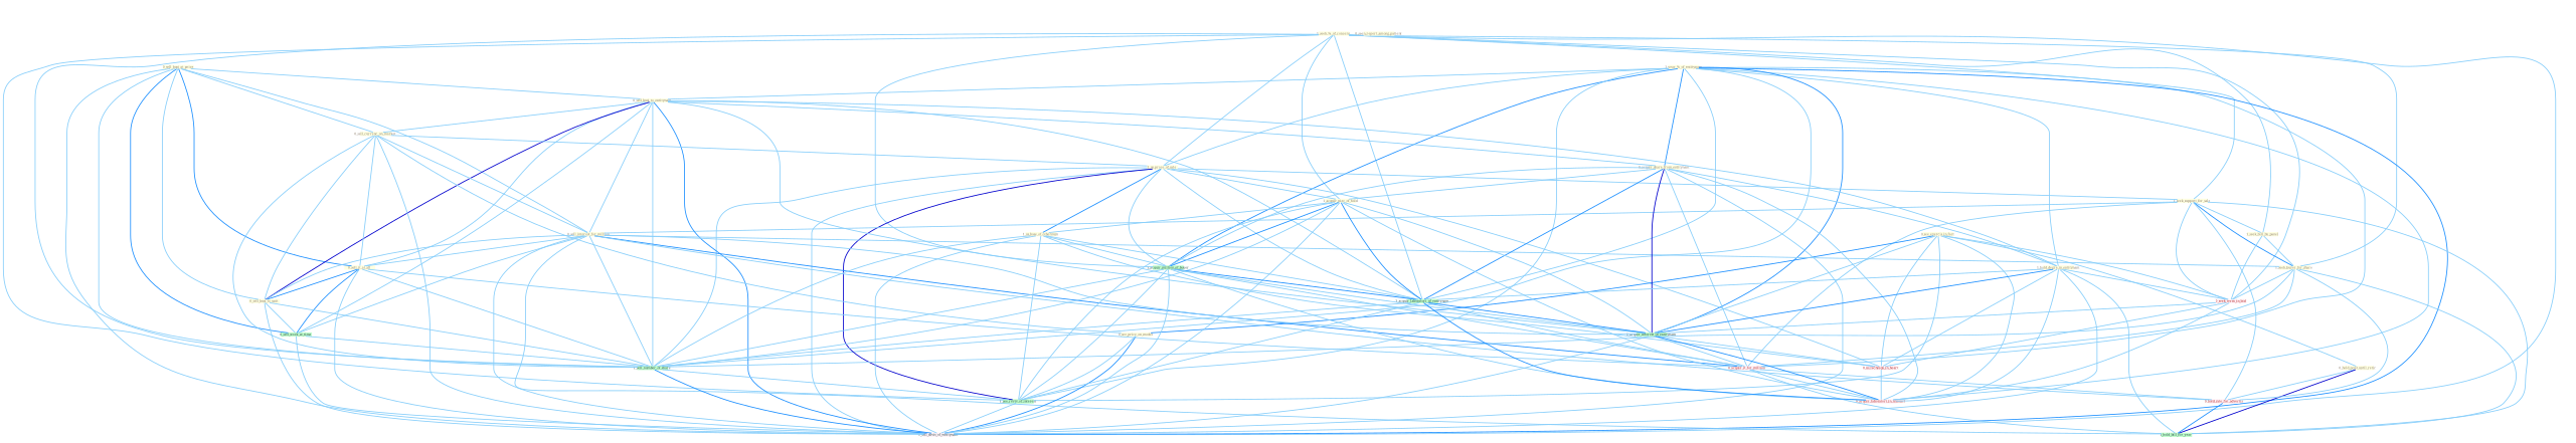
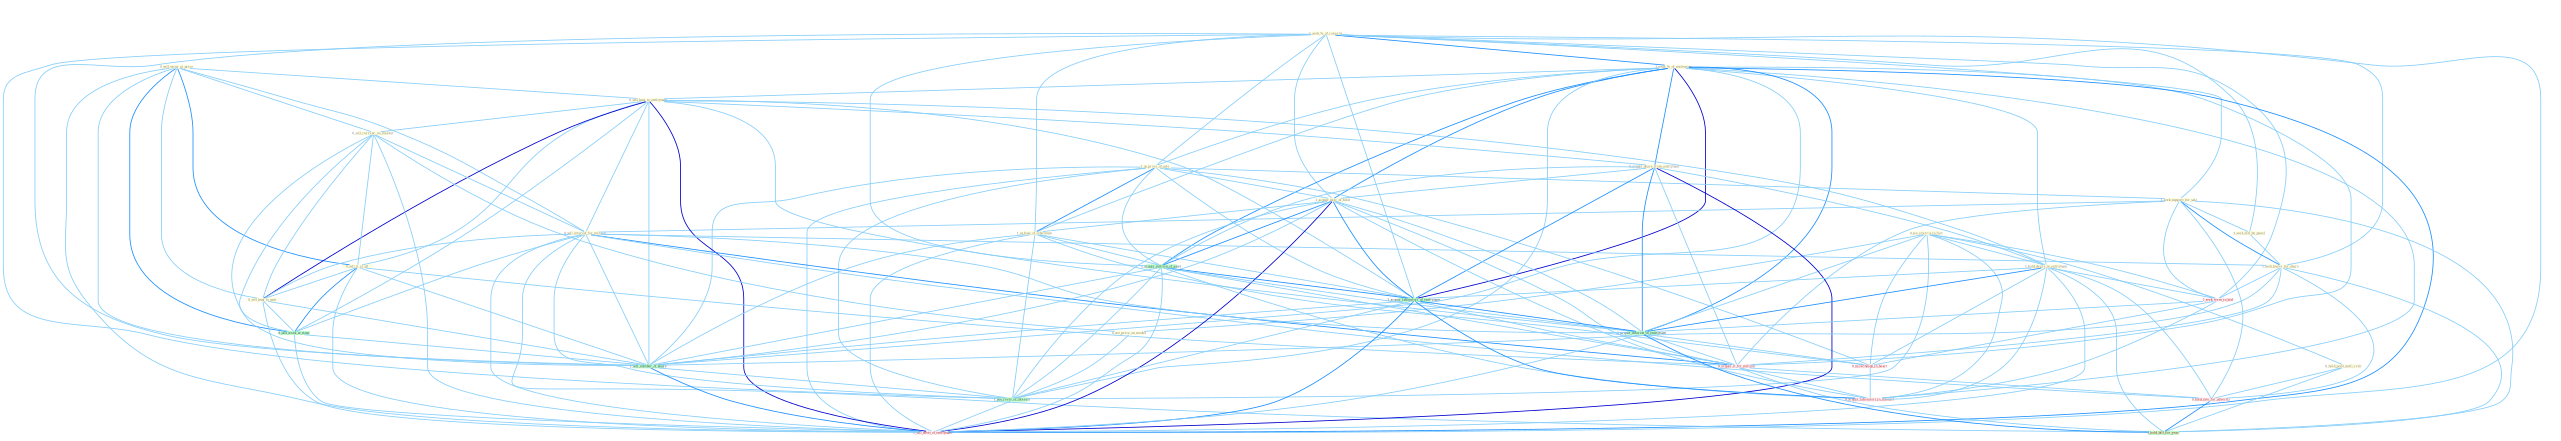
  graph {
    fontname="Noto Serif"
    node [color="#ffffe0" fixedsize=true fontcolor="#8b7d6b" fontname="Noto Serif" fontsize=4 shape=polygon style=filled]
    edge [color="#87cefa" fontname="Noto Serif" w=1]
    "1_seek_%_of_concern " [height=.06 width=.5]
    n2 [height=.06 label="1_year_%_of_entitynam" width=.5]
    "1_us_proce_of_sale " [height=.06 width=.5]
    "1_seek_support_for_sale " [height=.06 width=.5]
-   "0_sell_secur_at_price " [height=.06 width=.5 label="0_sell_busi_at_price"]
+   "0_sell_secur_at_price " [height=.06 width=.5]
    "0_see_exercis_in_fact " [height=.06 width=.5]
-   "0_seen_report_among_patient " [height=.06 width=.5]
    "0_sell_busi_to_entitynam " [height=.06 width=.5]
    "0_sell_currenc_on_market " [height=.06 width=.5]
    "0_sell_interest_for_million " [height=.06 width=.5]
    n11 [height=.06 label="1_seek_bill_by_panel" width=.5]
    "0_acquir_share_from_entitynam " [height=.06 width=.5]
    n13 [height=.06 label="1_acquir_piec_of_hold" width=.5]
    "1_hold_degre_in_entitynam " [height=.06 width=.5]
    "0_see_price_on_model " [height=.06 width=.5]
    "0_sell_it_at_all " [height=.06 width=.5]
    "0_hold_posit_until_retir " [height=.06 width=.5]
    "0_sell_busi_to_unit " [height=.06 width=.5]
    "1_seek_buyer_for_share " [height=.06 width=.5]
    "1_us_base_of_othernum " [height=.06 width=.5]
    "0_seek_term_in_bid " [color="#fff0f5" fontcolor="#b22222" height=.06 width=.5]
    "0_us_techniqu_in_heart " [color="#fff0f5" fontcolor="#b22222" height=.06 width=.5]
    "0_acquir_it_for_million " [color="#fff0f5" fontcolor="#b22222" height=.06 width=.5]
    "0_hold_rate_for_advertis " [color="#fff0f5" fontcolor="#b22222" height=.06 width=.5]
    "0_acquir_laboratori_in_transact " [color="#fff0f5" fontcolor="#b22222" height=.06 width=.5]
-   "1_sell_divis_of_entitynam " [color="#fff0f5" fontcolor="#2f4f4f" height=.06 width=.5]
-   "1_acquir_million_of_asset " [color="#BDFCC9" fontcolor="#2f4f4f" height=.06 width=.5 label="1_acquir_million_of_buyer"]
+   "1_sell_divis_of_entitynam " [color="#fff0f5" fontcolor="#b22222" height=.06 width=.5]
+   "1_acquir_million_of_asset " [color="#BDFCC9" fontcolor="#2f4f4f" height=.06 width=.5]
    "1_acquir_laboratori_of_entitynam " [color="#BDFCC9" fontcolor="#2f4f4f" height=.06 width=.5]
    "1_sell_number_of_share " [color="#BDFCC9" fontcolor="#2f4f4f" height=.06 width=.5]
    "1_see_reviv_of_interest " [color="#BDFCC9" fontcolor="#2f4f4f" height=.06 width=.5]
    "1_acquir_interest_in_entitynam " [color="#BDFCC9" fontcolor="#2f4f4f" height=.06 width=.5]
-   "1_hold_bill_for_year " [color="#BDFCC9" fontcolor="#2f4f4f" height=.06 width=.5]
+   "1_hold_bill_for_year " [color="#BDFCC9" fontcolor="#b22222" height=.06 width=.5]
    "0_sell_stock_at_time " [color="#BDFCC9" fontcolor="#2f4f4f" height=.06 width=.5]
    subgraph sub_1 {
      "1_seek_%_of_concern "
      n2
      "1_us_proce_of_sale "
      "1_seek_support_for_sale "
      "0_sell_secur_at_price "
      "0_see_exercis_in_fact "
-     "0_seen_report_among_patient "
      "0_sell_busi_to_entitynam "
      "0_sell_currenc_on_market "
      "0_sell_interest_for_million "
      n11
      "0_acquir_share_from_entitynam "
      n13
      "1_hold_degre_in_entitynam "
      "0_see_price_on_model "
      "0_sell_it_at_all "
      "0_hold_posit_until_retir "
      "0_sell_busi_to_unit "
      "1_seek_buyer_for_share "
      "1_us_base_of_othernum "
    }
    subgraph sub_2 {
      "0_seek_term_in_bid "
      "0_us_techniqu_in_heart "
      "0_acquir_it_for_million "
      "0_hold_rate_for_advertis "
      "0_acquir_laboratori_in_transact "
      "1_sell_divis_of_entitynam "
    }
+   "1_seek_%_of_concern " -- n2 [color="#1e90ff" w=2]
    "1_seek_%_of_concern " -- "1_us_proce_of_sale "
    "1_seek_%_of_concern " -- "1_seek_support_for_sale "
    "1_seek_%_of_concern " -- n11
    "1_seek_%_of_concern " -- n13
    "1_seek_%_of_concern " -- "1_seek_buyer_for_share "
+   "1_seek_%_of_concern " -- "1_us_base_of_othernum "
    "1_seek_%_of_concern " -- "0_seek_term_in_bid "
    "1_seek_%_of_concern " -- "1_sell_divis_of_entitynam "
    "1_seek_%_of_concern " -- "1_acquir_million_of_asset "
    "1_seek_%_of_concern " -- "1_acquir_laboratori_of_entitynam "
    "1_seek_%_of_concern " -- "1_sell_number_of_share "
    "1_seek_%_of_concern " -- "1_see_reviv_of_interest "
    n2 -- "1_us_proce_of_sale "
    n2 -- "0_sell_busi_to_entitynam "
    n2 -- "0_acquir_share_from_entitynam " [color="#1e90ff" w=2]
+   n2 -- n13 [color="#1e90ff" w=2]
    n2 -- "1_hold_degre_in_entitynam "
+   n2 -- "1_us_base_of_othernum "
    n2 -- "0_acquir_it_for_million "
    n2 -- "0_acquir_laboratori_in_transact "
    n2 -- "1_sell_divis_of_entitynam " [color="#1e90ff" w=2]
    n2 -- "1_acquir_million_of_asset " [color="#1e90ff" w=2]
-   n2 -- "1_acquir_laboratori_of_entitynam " [w=3]
+   n2 -- "1_acquir_laboratori_of_entitynam " [color="#0000cd" w=3]
    n2 -- "1_sell_number_of_share "
    n2 -- "1_see_reviv_of_interest "
    n2 -- "1_acquir_interest_in_entitynam " [color="#1e90ff" w=2]
    "1_us_proce_of_sale " -- "1_seek_support_for_sale "
    "1_us_proce_of_sale " -- n13
    "1_us_proce_of_sale " -- "1_us_base_of_othernum " [color="#1e90ff" w=2]
    "1_us_proce_of_sale " -- "0_us_techniqu_in_heart "
    "1_us_proce_of_sale " -- "1_sell_divis_of_entitynam "
    "1_us_proce_of_sale " -- "1_acquir_million_of_asset "
    "1_us_proce_of_sale " -- "1_acquir_laboratori_of_entitynam "
    "1_us_proce_of_sale " -- "1_sell_number_of_share "
-   "1_us_proce_of_sale " -- "1_see_reviv_of_interest " [color="#0000cd"]
+   "1_us_proce_of_sale " -- "1_see_reviv_of_interest "
    "1_seek_support_for_sale " -- "0_sell_interest_for_million "
    "1_seek_support_for_sale " -- n11
    "1_seek_support_for_sale " -- "1_seek_buyer_for_share " [color="#1e90ff" w=2]
    "1_seek_support_for_sale " -- "0_seek_term_in_bid "
    "1_seek_support_for_sale " -- "0_acquir_it_for_million "
    "1_seek_support_for_sale " -- "0_hold_rate_for_advertis "
    "1_seek_support_for_sale " -- "1_hold_bill_for_year "
    "0_sell_secur_at_price " -- "0_sell_busi_to_entitynam "
    "0_sell_secur_at_price " -- "0_sell_currenc_on_market "
    "0_sell_secur_at_price " -- "0_sell_interest_for_million "
    "0_sell_secur_at_price " -- "0_sell_it_at_all " [color="#1e90ff" w=2]
    "0_sell_secur_at_price " -- "0_sell_busi_to_unit "
    "0_sell_secur_at_price " -- "1_sell_divis_of_entitynam "
    "0_sell_secur_at_price " -- "1_sell_number_of_share "
    "0_sell_secur_at_price " -- "0_sell_stock_at_time " [color="#1e90ff" w=2]
-   "0_see_exercis_in_fact " -- "0_see_price_on_model " [color="#1e90ff"]
+   "0_see_exercis_in_fact " -- "1_hold_degre_in_entitynam "
+   "0_see_exercis_in_fact " -- "0_see_price_on_model "
    "0_see_exercis_in_fact " -- "0_hold_posit_until_retir "
    "0_see_exercis_in_fact " -- "0_seek_term_in_bid "
    "0_see_exercis_in_fact " -- "0_us_techniqu_in_heart "
    "0_see_exercis_in_fact " -- "0_acquir_laboratori_in_transact "
    "0_see_exercis_in_fact " -- "1_see_reviv_of_interest "
    "0_see_exercis_in_fact " -- "1_acquir_interest_in_entitynam "
    "0_sell_busi_to_entitynam " -- "0_sell_currenc_on_market "
    "0_sell_busi_to_entitynam " -- "0_sell_interest_for_million "
    "0_sell_busi_to_entitynam " -- "0_acquir_share_from_entitynam "
    "0_sell_busi_to_entitynam " -- "1_hold_degre_in_entitynam "
    "0_sell_busi_to_entitynam " -- "0_sell_it_at_all "
    "0_sell_busi_to_entitynam " -- "0_sell_busi_to_unit " [color="#0000cd" w=3]
-   "0_sell_busi_to_entitynam " -- "1_sell_divis_of_entitynam " [color="#1e90ff" w=2]
+   "0_sell_busi_to_entitynam " -- "1_sell_divis_of_entitynam " [color="#0000cd" w=2]
    "0_sell_busi_to_entitynam " -- "1_acquir_laboratori_of_entitynam "
    "0_sell_busi_to_entitynam " -- "1_sell_number_of_share "
    "0_sell_busi_to_entitynam " -- "1_acquir_interest_in_entitynam "
    "0_sell_busi_to_entitynam " -- "0_sell_stock_at_time "
    "0_sell_currenc_on_market " -- "0_sell_interest_for_million "
    "0_sell_currenc_on_market " -- "0_see_price_on_model "
    "0_sell_currenc_on_market " -- "0_sell_it_at_all "
    "0_sell_currenc_on_market " -- "0_sell_busi_to_unit "
    "0_sell_currenc_on_market " -- "1_sell_divis_of_entitynam "
    "0_sell_currenc_on_market " -- "1_sell_number_of_share "
-   "0_sell_currenc_on_market " -- "1_us_proce_of_sale "
-   "0_sell_interest_for_million " -- "0_sell_it_at_all "
+   "0_sell_currenc_on_market " -- "0_sell_stock_at_time "
+   "0_sell_interest_for_million " -- "1_see_reviv_of_interest "
    "0_sell_interest_for_million " -- "0_sell_busi_to_unit "
    "0_sell_interest_for_million " -- "1_seek_buyer_for_share "
    "0_sell_interest_for_million " -- "0_acquir_it_for_million " [color="#1e90ff" w=2]
    "0_sell_interest_for_million " -- "0_hold_rate_for_advertis "
    "0_sell_interest_for_million " -- "1_sell_divis_of_entitynam "
    "0_sell_interest_for_million " -- "1_sell_number_of_share "
    "0_sell_interest_for_million " -- "1_acquir_interest_in_entitynam "
    "0_sell_interest_for_million " -- "1_hold_bill_for_year "
    "0_sell_interest_for_million " -- "0_sell_stock_at_time "
    n11 -- "1_seek_buyer_for_share "
-   n11 -- "0_seek_term_in_bid "
    "0_acquir_share_from_entitynam " -- n13
    "0_acquir_share_from_entitynam " -- "1_hold_degre_in_entitynam "
    "0_acquir_share_from_entitynam " -- "0_acquir_it_for_million "
-   "0_acquir_share_from_entitynam " -- "0_acquir_laboratori_in_transact "
-   "0_acquir_share_from_entitynam " -- "1_sell_divis_of_entitynam "
+   "0_acquir_share_from_entitynam " -- "1_sell_divis_of_entitynam " [color="#0000cd"]
    "0_acquir_share_from_entitynam " -- "1_acquir_million_of_asset "
    "0_acquir_share_from_entitynam " -- "1_acquir_laboratori_of_entitynam " [color="#1e90ff" w=2]
-   "0_acquir_share_from_entitynam " -- "1_acquir_interest_in_entitynam " [color="#0000cd" w=2]
+   "0_acquir_share_from_entitynam " -- "1_acquir_interest_in_entitynam " [color="#1e90ff" w=2]
    n13 -- "1_us_base_of_othernum "
+   n13 -- "0_acquir_it_for_million "
    n13 -- "0_acquir_laboratori_in_transact "
-   n13 -- "1_sell_divis_of_entitynam "
+   n13 -- "1_sell_divis_of_entitynam " [color="#0000cd"]
    n13 -- "1_acquir_million_of_asset " [color="#1e90ff" w=2]
    n13 -- "1_acquir_laboratori_of_entitynam " [color="#1e90ff" w=2]
    n13 -- "1_sell_number_of_share "
    n13 -- "1_see_reviv_of_interest "
    n13 -- "1_acquir_interest_in_entitynam "
    "1_hold_degre_in_entitynam " -- "0_seek_term_in_bid "
    "1_hold_degre_in_entitynam " -- "0_us_techniqu_in_heart "
+   "1_hold_degre_in_entitynam " -- "0_hold_rate_for_advertis "
    "1_hold_degre_in_entitynam " -- "0_acquir_laboratori_in_transact "
    "1_hold_degre_in_entitynam " -- "1_sell_divis_of_entitynam "
    "1_hold_degre_in_entitynam " -- "1_acquir_laboratori_of_entitynam "
    "1_hold_degre_in_entitynam " -- "1_acquir_interest_in_entitynam " [color="#1e90ff" w=2]
    "1_hold_degre_in_entitynam " -- "1_hold_bill_for_year "
    "0_see_price_on_model " -- "1_see_reviv_of_interest "
-   "0_sell_it_at_all " -- "0_sell_busi_to_unit " [color="#1e90ff"]
+   "0_sell_it_at_all " -- "0_sell_busi_to_unit "
    "0_sell_it_at_all " -- "0_acquir_it_for_million "
    "0_sell_it_at_all " -- "1_sell_divis_of_entitynam "
    "0_sell_it_at_all " -- "1_sell_number_of_share "
    "0_sell_it_at_all " -- "0_sell_stock_at_time " [color="#1e90ff" w=2]
    "0_hold_posit_until_retir " -- "0_hold_rate_for_advertis "
-   "0_hold_posit_until_retir " -- "1_hold_bill_for_year " [color="#0000cd"]
+   "0_hold_posit_until_retir " -- "1_hold_bill_for_year "
    "0_sell_busi_to_unit " -- "1_sell_divis_of_entitynam "
    "0_sell_busi_to_unit " -- "1_sell_number_of_share "
    "0_sell_busi_to_unit " -- "0_sell_stock_at_time "
    "1_seek_buyer_for_share " -- "0_seek_term_in_bid "
    "1_seek_buyer_for_share " -- "0_acquir_it_for_million "
    "1_seek_buyer_for_share " -- "0_hold_rate_for_advertis "
    "1_seek_buyer_for_share " -- "1_sell_number_of_share "
    "1_seek_buyer_for_share " -- "1_hold_bill_for_year "
    "1_us_base_of_othernum " -- "0_us_techniqu_in_heart "
    "1_us_base_of_othernum " -- "1_sell_divis_of_entitynam "
    "1_us_base_of_othernum " -- "1_acquir_million_of_asset "
    "1_us_base_of_othernum " -- "1_acquir_laboratori_of_entitynam "
    "1_us_base_of_othernum " -- "1_sell_number_of_share "
    "1_us_base_of_othernum " -- "1_see_reviv_of_interest "
    "0_seek_term_in_bid " -- "0_us_techniqu_in_heart "
    "0_seek_term_in_bid " -- "0_acquir_laboratori_in_transact "
    "0_seek_term_in_bid " -- "1_acquir_interest_in_entitynam "
    "0_us_techniqu_in_heart " -- "0_acquir_laboratori_in_transact "
    "0_acquir_it_for_million " -- "0_hold_rate_for_advertis "
    "0_acquir_it_for_million " -- "0_acquir_laboratori_in_transact "
    "0_acquir_it_for_million " -- "1_hold_bill_for_year "
    "0_hold_rate_for_advertis " -- "1_hold_bill_for_year " [color="#1e90ff" w=2]
    "1_acquir_million_of_asset " -- "0_acquir_it_for_million "
    "1_acquir_million_of_asset " -- "0_acquir_laboratori_in_transact "
    "1_acquir_million_of_asset " -- "1_sell_divis_of_entitynam "
    "1_acquir_million_of_asset " -- "1_acquir_laboratori_of_entitynam " [color="#1e90ff" w=2]
    "1_acquir_million_of_asset " -- "1_sell_number_of_share "
    "1_acquir_million_of_asset " -- "1_see_reviv_of_interest "
    "1_acquir_million_of_asset " -- "1_acquir_interest_in_entitynam "
    "1_acquir_laboratori_of_entitynam " -- "0_acquir_it_for_million "
    "1_acquir_laboratori_of_entitynam " -- "0_acquir_laboratori_in_transact " [color="#1e90ff" w=2]
-   "0_see_price_on_model " -- "1_sell_divis_of_entitynam " [color="#1e90ff" w=2]
+   "1_acquir_laboratori_of_entitynam " -- "1_sell_divis_of_entitynam " [color="#1e90ff" w=2]
    "1_acquir_laboratori_of_entitynam " -- "1_sell_number_of_share "
    "1_acquir_laboratori_of_entitynam " -- "1_see_reviv_of_interest "
    "1_acquir_laboratori_of_entitynam " -- "1_acquir_interest_in_entitynam " [color="#1e90ff" w=2]
    "1_sell_number_of_share " -- "1_sell_divis_of_entitynam " [color="#1e90ff" w=2]
    "1_sell_number_of_share " -- "1_see_reviv_of_interest "
    "1_see_reviv_of_interest " -- "1_sell_divis_of_entitynam "
    "1_acquir_interest_in_entitynam " -- "0_us_techniqu_in_heart "
    "1_acquir_interest_in_entitynam " -- "0_acquir_it_for_million "
-   "1_acquir_interest_in_entitynam " -- "0_acquir_laboratori_in_transact " [color="#1e90ff" w=2]
+   "1_acquir_interest_in_entitynam " -- "1_hold_bill_for_year " [color="#1e90ff" w=2]
    "1_acquir_interest_in_entitynam " -- "1_sell_divis_of_entitynam "
    "0_sell_stock_at_time " -- "1_sell_divis_of_entitynam "
    "0_sell_stock_at_time " -- "1_sell_number_of_share "
  }
